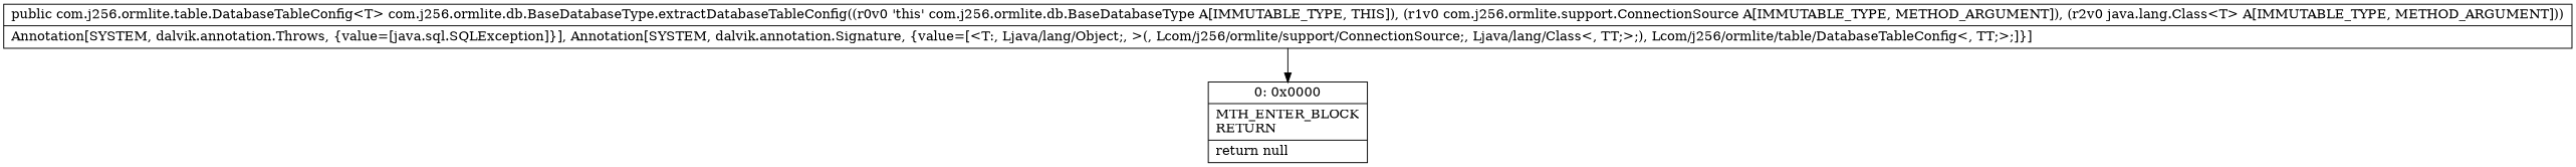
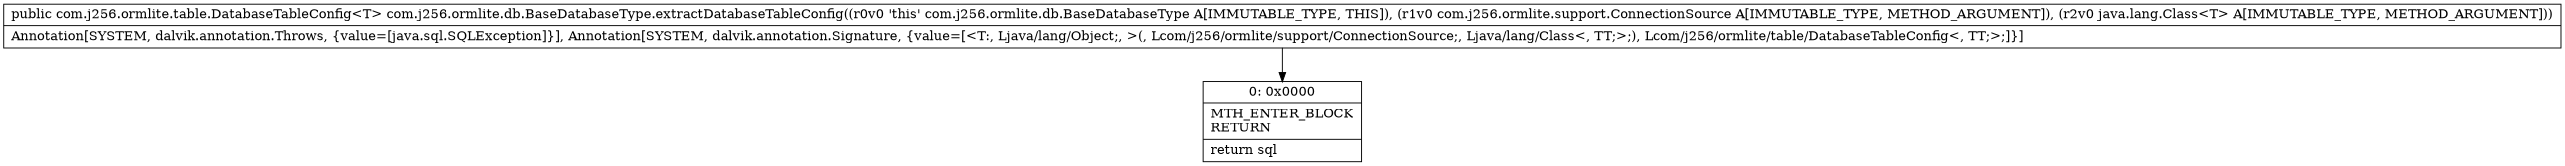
  digraph {
    fontname="DejaVu Serif"
    node [shape=record fontname="DejaVu Serif"]
-   n1 [label="{0\:\ 0x0000|MTH_ENTER_BLOCK\lRETURN\l|return null\l}"]
+   n1 [label="{0\:\ 0x0000|MTH_ENTER_BLOCK\lRETURN\l|return sql\l}"]
    n2 [label="{public com.j256.ormlite.table.DatabaseTableConfig\<T\> com.j256.ormlite.db.BaseDatabaseType.extractDatabaseTableConfig((r0v0 'this' com.j256.ormlite.db.BaseDatabaseType A[IMMUTABLE_TYPE, THIS]), (r1v0 com.j256.ormlite.support.ConnectionSource A[IMMUTABLE_TYPE, METHOD_ARGUMENT]), (r2v0 java.lang.Class\<T\> A[IMMUTABLE_TYPE, METHOD_ARGUMENT]))  | Annotation[SYSTEM, dalvik.annotation.Throws, \{value=[java.sql.SQLException]\}], Annotation[SYSTEM, dalvik.annotation.Signature, \{value=[\<T:, Ljava\/lang\/Object;, \>(, Lcom\/j256\/ormlite\/support\/ConnectionSource;, Ljava\/lang\/Class\<, TT;\>;), Lcom\/j256\/ormlite\/table\/DatabaseTableConfig\<, TT;\>;]\}]\l}"]
    n2 -> n1 [fontname="DejaVu Serif"]
  }
